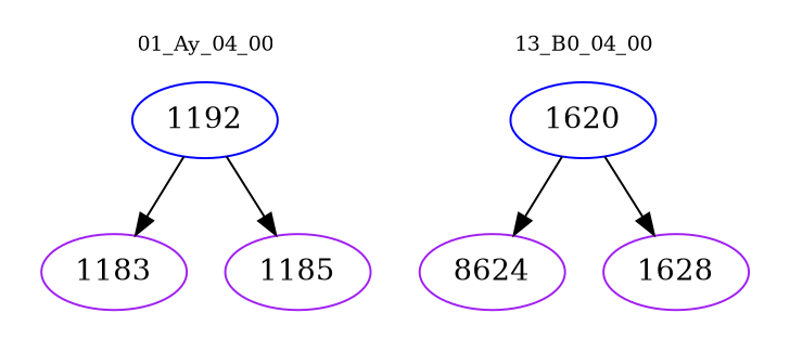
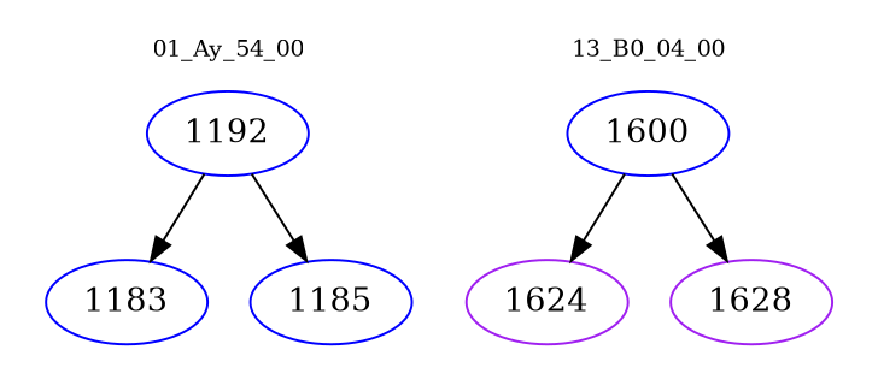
  digraph {
    fontname="DejaVu Serif"
    node [color=purple fontname="DejaVu Serif"]
    edge [color=black fontname="DejaVu Serif"]
    n1 [color=blue label=1192]
-   n2 [label=1183]
-   n3 [label=1185]
-   n4 [color=blue label=1620]
-   n5 [label=8624]
+   n2 [color=blue label=1183]
+   n3 [color=blue label=1185]
+   n4 [color=blue label=1600]
+   n5 [label=1624]
    n6 [label=1628]
    subgraph cluster_1 {
      color=white
      fontsize=10
-     label="01_Ay_04_00"
+     label="01_Ay_54_00"
      n1
      n2
      n3
    }
    subgraph cluster_2 {
      color=white
      fontsize=10
      label="13_B0_04_00"
      n4
      n5
      n6
    }
    n1 -> n2
    n1 -> n3
    n4 -> n5
    n4 -> n6
  }
